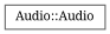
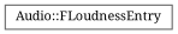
  digraph {
    rankdir=LR
    fontname="Noto Serif"
-   n1 [color=grey40 fillcolor=white fontname="Noto Serif" fontsize=10 height=0.2 label="Audio::Audio" shape=box style=filled width=0.4]
+   n1 [color=grey40 fillcolor=white fontname="Noto Serif" fontsize=10 height=0.2 label="Audio::FLoudnessEntry" shape=box style=filled width=0.4]
  }
